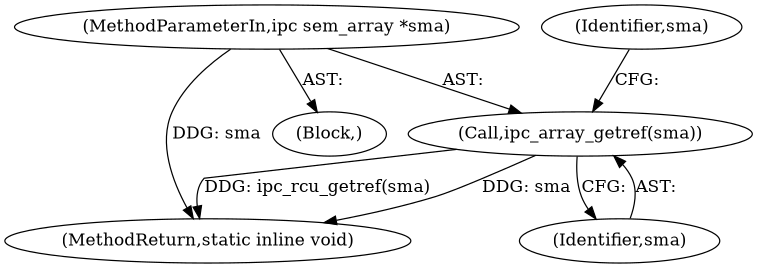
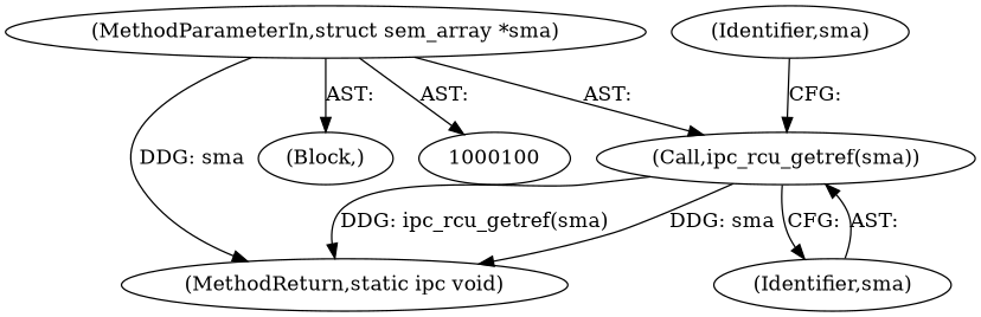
  digraph {
-   n1 [label="(Call,ipc_array_getref(sma))"]
-   n2 [label="(MethodReturn,static inline void)"]
+   n1 [label="(Call,ipc_rcu_getref(sma))"]
+   n2 [label="(MethodReturn,static ipc void)"]
    n3 [label="(Identifier,sma)"]
    n4 [label="(Block,)"]
-   n5 [label="(MethodParameterIn,ipc sem_array *sma)"]
+   n5 [label="(MethodParameterIn,struct sem_array *sma)"]
+   1000100
    n7 [label="(Identifier,sma)"]
    n1 -> n2 [label="DDG: sma"]
    n1 -> n2 [label="DDG: ipc_rcu_getref(sma)"]
    n1 -> n3 [label="CFG: "]
    n3 -> n1 [label="AST: "]
    n5 -> n1 [label="AST: "]
    n5 -> n2 [label="DDG: sma"]
    n5 -> n4 [label="AST: "]
+   n5 -> 1000100 [label="AST: "]
    n7 -> n1 [label="CFG: "]
  }
